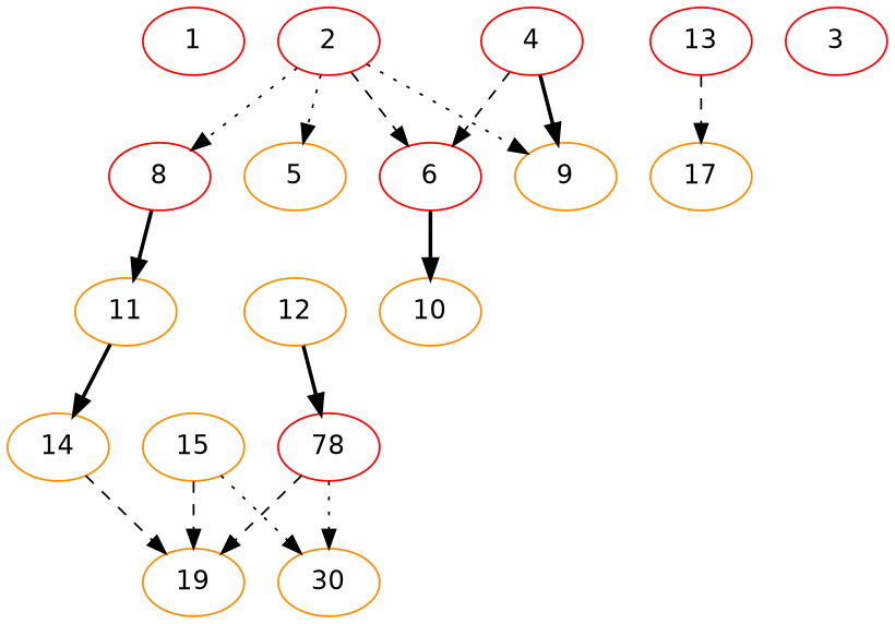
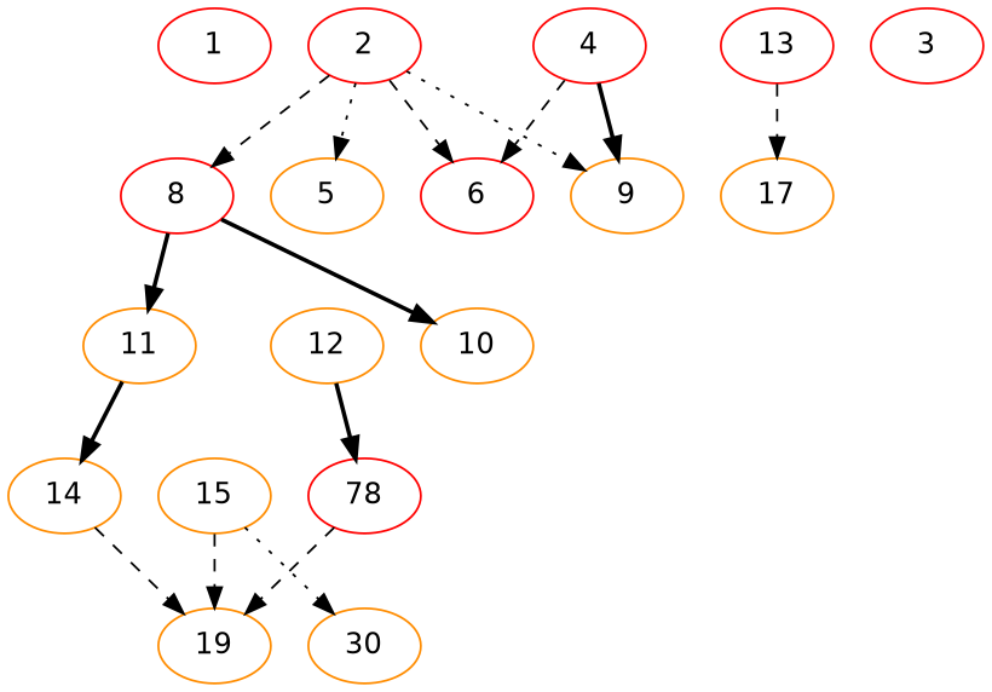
  digraph {
    fontname="DejaVu Sans"
    node [alpha=0.04 color=darkorange fontname="DejaVu Sans"]
    edge [fontname="DejaVu Sans" style=dashed]
    1 [color=red expect_size=7839744]
    2 [alpha=0.18 color=red expect_size=24762368]
    5 [alpha=0.07 expect_size=38468608]
    6 [alpha=0.03 color=red expect_size=51983360]
    8 [color=red expect_size=34734080]
    9 [alpha=0.17 expect_size=44369920]
    10 [alpha=0.16 expect_size=40652800]
    11 [expect_size=19637248]
    12 [alpha=0.19 expect_size=30116864]
    n10 [alpha=0.14 color=red expect_size=17202176 label=78]
    13 [alpha=0.13 color=red expect_size=25881600]
    17 [expect_size=39418880]
    14 [alpha=0.05 expect_size=43980800]
    3 [alpha=0.08 color=red expect_size=15458304]
    4 [alpha=0.08 color=red expect_size=19793920]
    19 [alpha=0.12 expect_size=25934848]
    n17 [alpha=0.01 expect_size=18321408 label=30]
    15 [alpha=0.17 expect_size=15454208]
    2 -> 5 [style=dotted]
    2 -> 6
-   2 -> 8 [style=dotted]
+   2 -> 8
    2 -> 9 [style=dotted]
-   6 -> 10 [style=bold]
+   8 -> 10 [style=bold]
    8 -> 11 [style=bold]
    11 -> 14 [style=bold]
    12 -> n10 [style=bold]
    n10 -> 19
-   n10 -> n17 [style=dotted]
    13 -> 17
    14 -> 19
    4 -> 6
    4 -> 9 [style=bold]
    15 -> 19
    15 -> n17 [style=dotted]
  }
